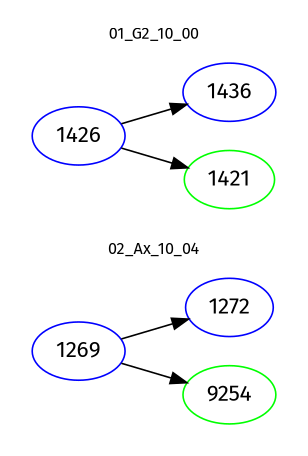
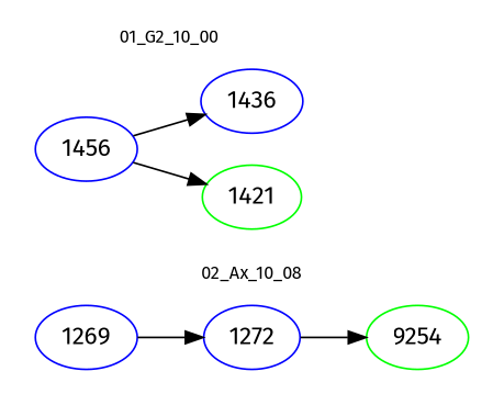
  digraph {
    fontname="Fira Sans"
    rankdir=LR
    node [color=blue fontname="Fira Sans"]
    edge [color=black fontname="Fira Sans"]
    n1 [label=1269]
    n2 [color=green label=9254]
    n3 [label=1272]
-   n4 [label=1426]
+   n4 [label=1456]
    n5 [color=green label=1421]
    n6 [label=1436]
    subgraph cluster_1 {
      color=white
      fontsize=10
-     label="02_Ax_10_04"
+     label="02_Ax_10_08"
      n1
      n2
      n3
    }
    subgraph cluster_2 {
      color=white
      fontsize=10
      label="01_G2_10_00"
      n4
      n5
      n6
    }
-   n1 -> n2
+   n3 -> n2
    n1 -> n3
    n4 -> n5
    n4 -> n6
  }
